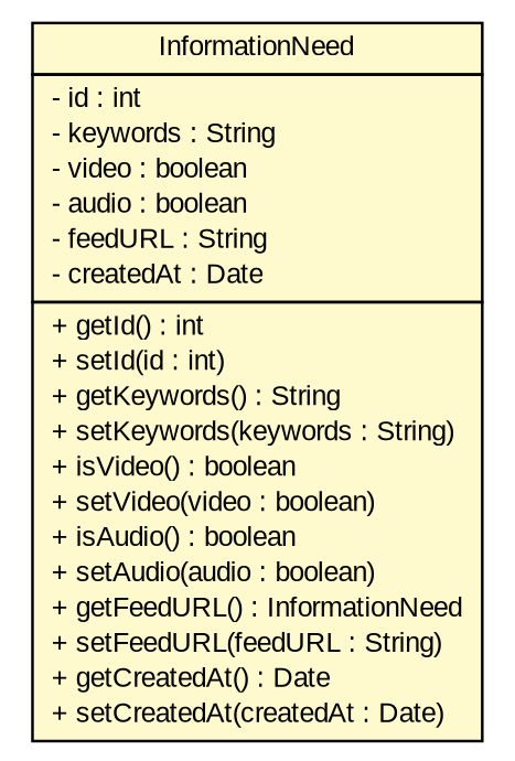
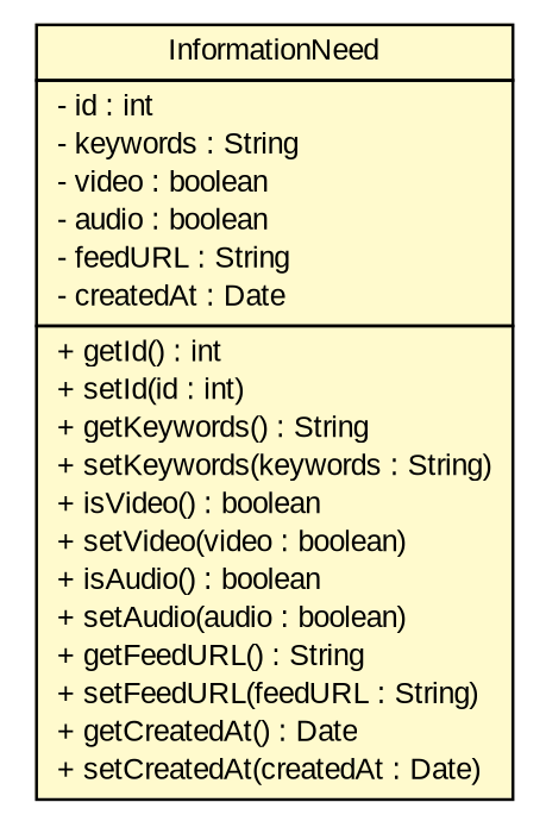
  digraph {
    nodesep=0.25
    ranksep=0.5
    rankdir=LR
-   n1 [fontcolor=black fontname=arial fontsize=10.0 label=<<table title="tud.iir.news.InformationNeed" border="0" cellborder="1" cellspacing="0" cellpadding="2" port="p" bgcolor="lemonChiffon" href="./InformationNeed.html"> 		<tr><td><table border="0" cellspacing="0" cellpadding="1"> <tr><td align="center" balign="center"> InformationNeed </td></tr> 		</table></td></tr> 		<tr><td><table border="0" cellspacing="0" cellpadding="1"> <tr><td align="left" balign="left"> - id : int </td></tr> <tr><td align="left" balign="left"> - keywords : String </td></tr> <tr><td align="left" balign="left"> - video : boolean </td></tr> <tr><td align="left" balign="left"> - audio : boolean </td></tr> <tr><td align="left" balign="left"> - feedURL : String </td></tr> <tr><td align="left" balign="left"> - createdAt : Date </td></tr> 		</table></td></tr> 		<tr><td><table border="0" cellspacing="0" cellpadding="1"> <tr><td align="left" balign="left"> + getId() : int </td></tr> <tr><td align="left" balign="left"> + setId(id : int) </td></tr> <tr><td align="left" balign="left"> + getKeywords() : String </td></tr> <tr><td align="left" balign="left"> + setKeywords(keywords : String) </td></tr> <tr><td align="left" balign="left"> + isVideo() : boolean </td></tr> <tr><td align="left" balign="left"> + setVideo(video : boolean) </td></tr> <tr><td align="left" balign="left"> + isAudio() : boolean </td></tr> <tr><td align="left" balign="left"> + setAudio(audio : boolean) </td></tr> <tr><td align="left" balign="left"> + getFeedURL() : InformationNeed </td></tr> <tr><td align="left" balign="left"> + setFeedURL(feedURL : String) </td></tr> <tr><td align="left" balign="left"> + getCreatedAt() : Date </td></tr> <tr><td align="left" balign="left"> + setCreatedAt(createdAt : Date) </td></tr> 		</table></td></tr> 		</table>> shape=plaintext]
+   n1 [fontcolor=black fontname=arial fontsize=10.0 label=<<table title="tud.iir.news.InformationNeed" border="0" cellborder="1" cellspacing="0" cellpadding="2" port="p" bgcolor="lemonChiffon" href="./InformationNeed.html"> 		<tr><td><table border="0" cellspacing="0" cellpadding="1"> <tr><td align="center" balign="center"> InformationNeed </td></tr> 		</table></td></tr> 		<tr><td><table border="0" cellspacing="0" cellpadding="1"> <tr><td align="left" balign="left"> - id : int </td></tr> <tr><td align="left" balign="left"> - keywords : String </td></tr> <tr><td align="left" balign="left"> - video : boolean </td></tr> <tr><td align="left" balign="left"> - audio : boolean </td></tr> <tr><td align="left" balign="left"> - feedURL : String </td></tr> <tr><td align="left" balign="left"> - createdAt : Date </td></tr> 		</table></td></tr> 		<tr><td><table border="0" cellspacing="0" cellpadding="1"> <tr><td align="left" balign="left"> + getId() : int </td></tr> <tr><td align="left" balign="left"> + setId(id : int) </td></tr> <tr><td align="left" balign="left"> + getKeywords() : String </td></tr> <tr><td align="left" balign="left"> + setKeywords(keywords : String) </td></tr> <tr><td align="left" balign="left"> + isVideo() : boolean </td></tr> <tr><td align="left" balign="left"> + setVideo(video : boolean) </td></tr> <tr><td align="left" balign="left"> + isAudio() : boolean </td></tr> <tr><td align="left" balign="left"> + setAudio(audio : boolean) </td></tr> <tr><td align="left" balign="left"> + getFeedURL() : String </td></tr> <tr><td align="left" balign="left"> + setFeedURL(feedURL : String) </td></tr> <tr><td align="left" balign="left"> + getCreatedAt() : Date </td></tr> <tr><td align="left" balign="left"> + setCreatedAt(createdAt : Date) </td></tr> 		</table></td></tr> 		</table>> shape=plaintext]
  }
